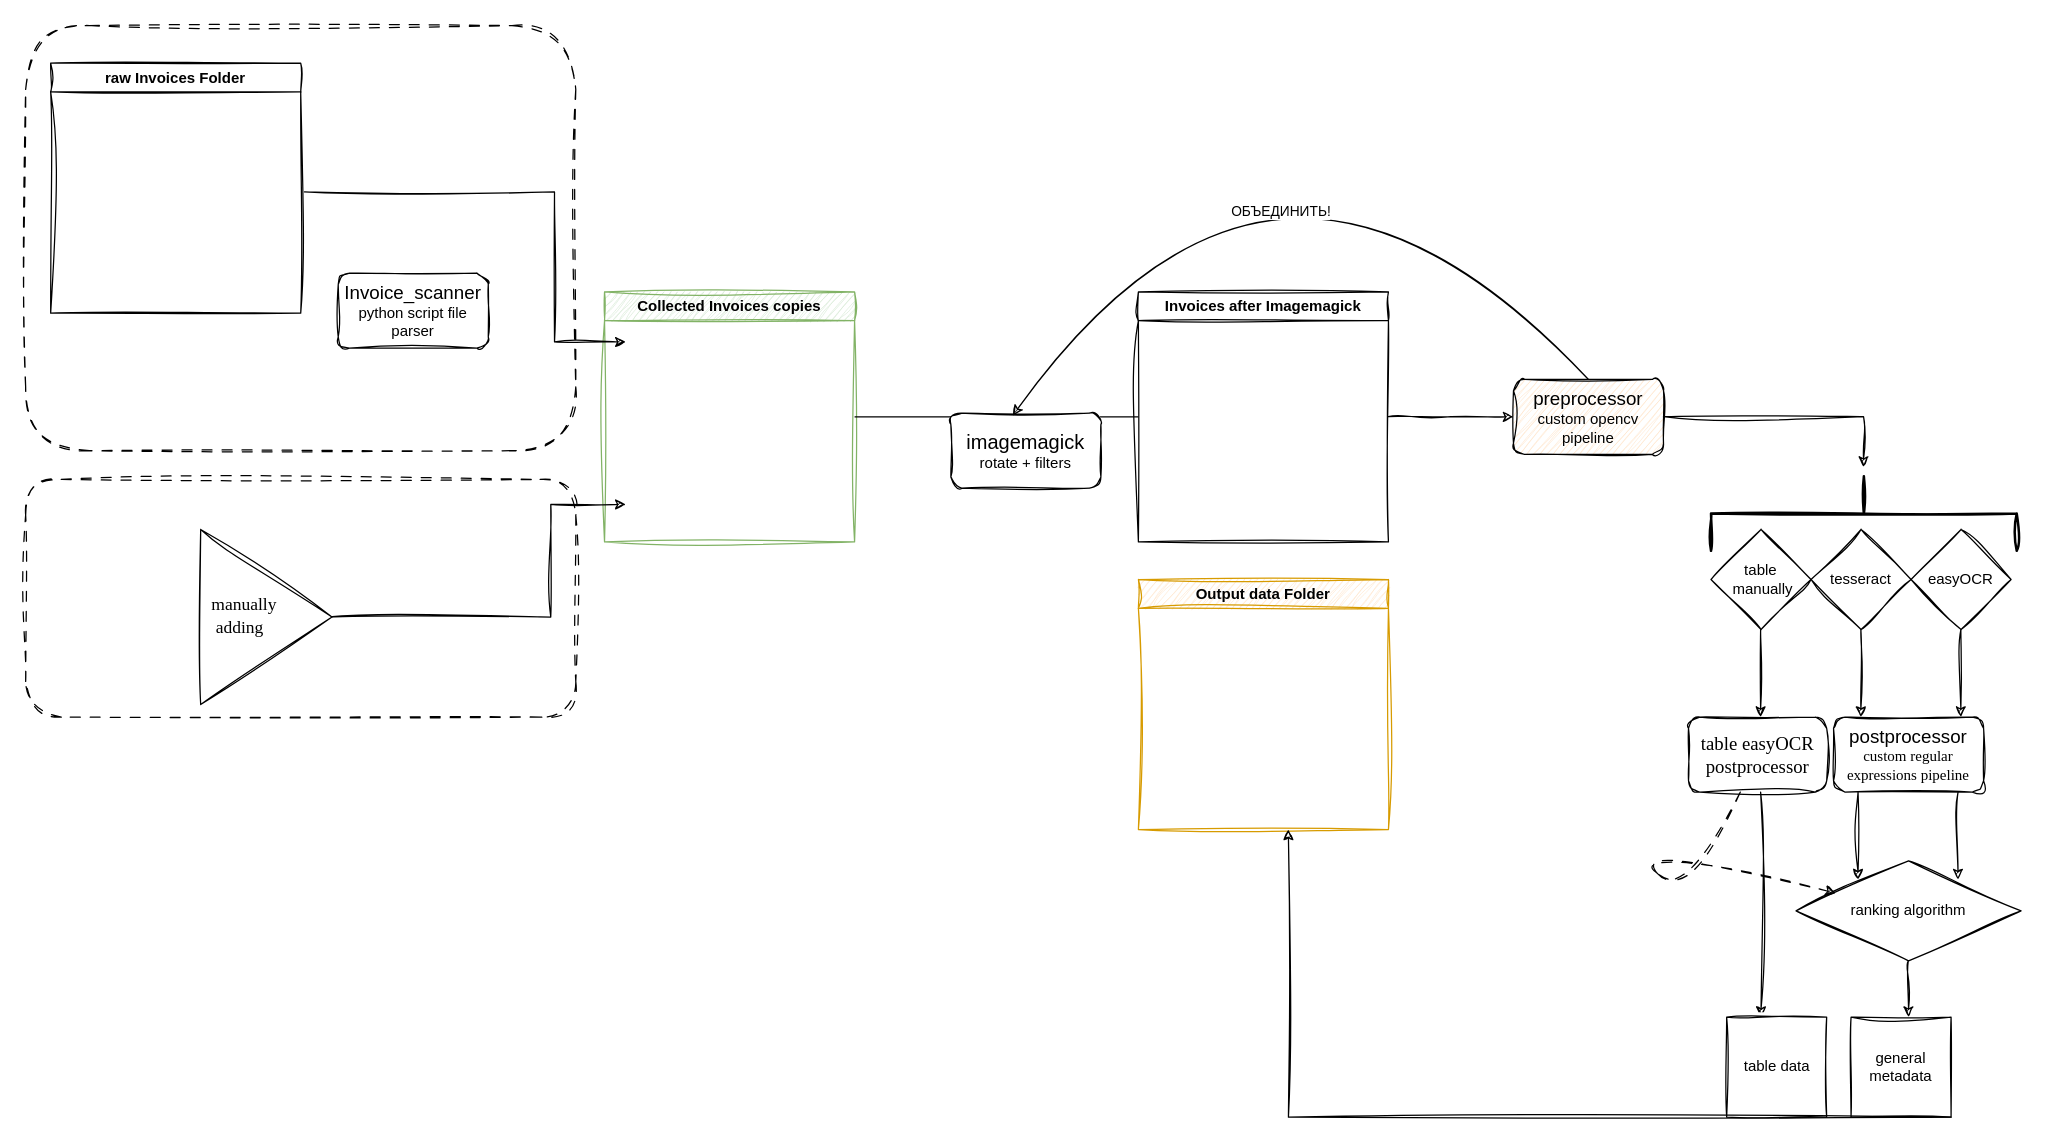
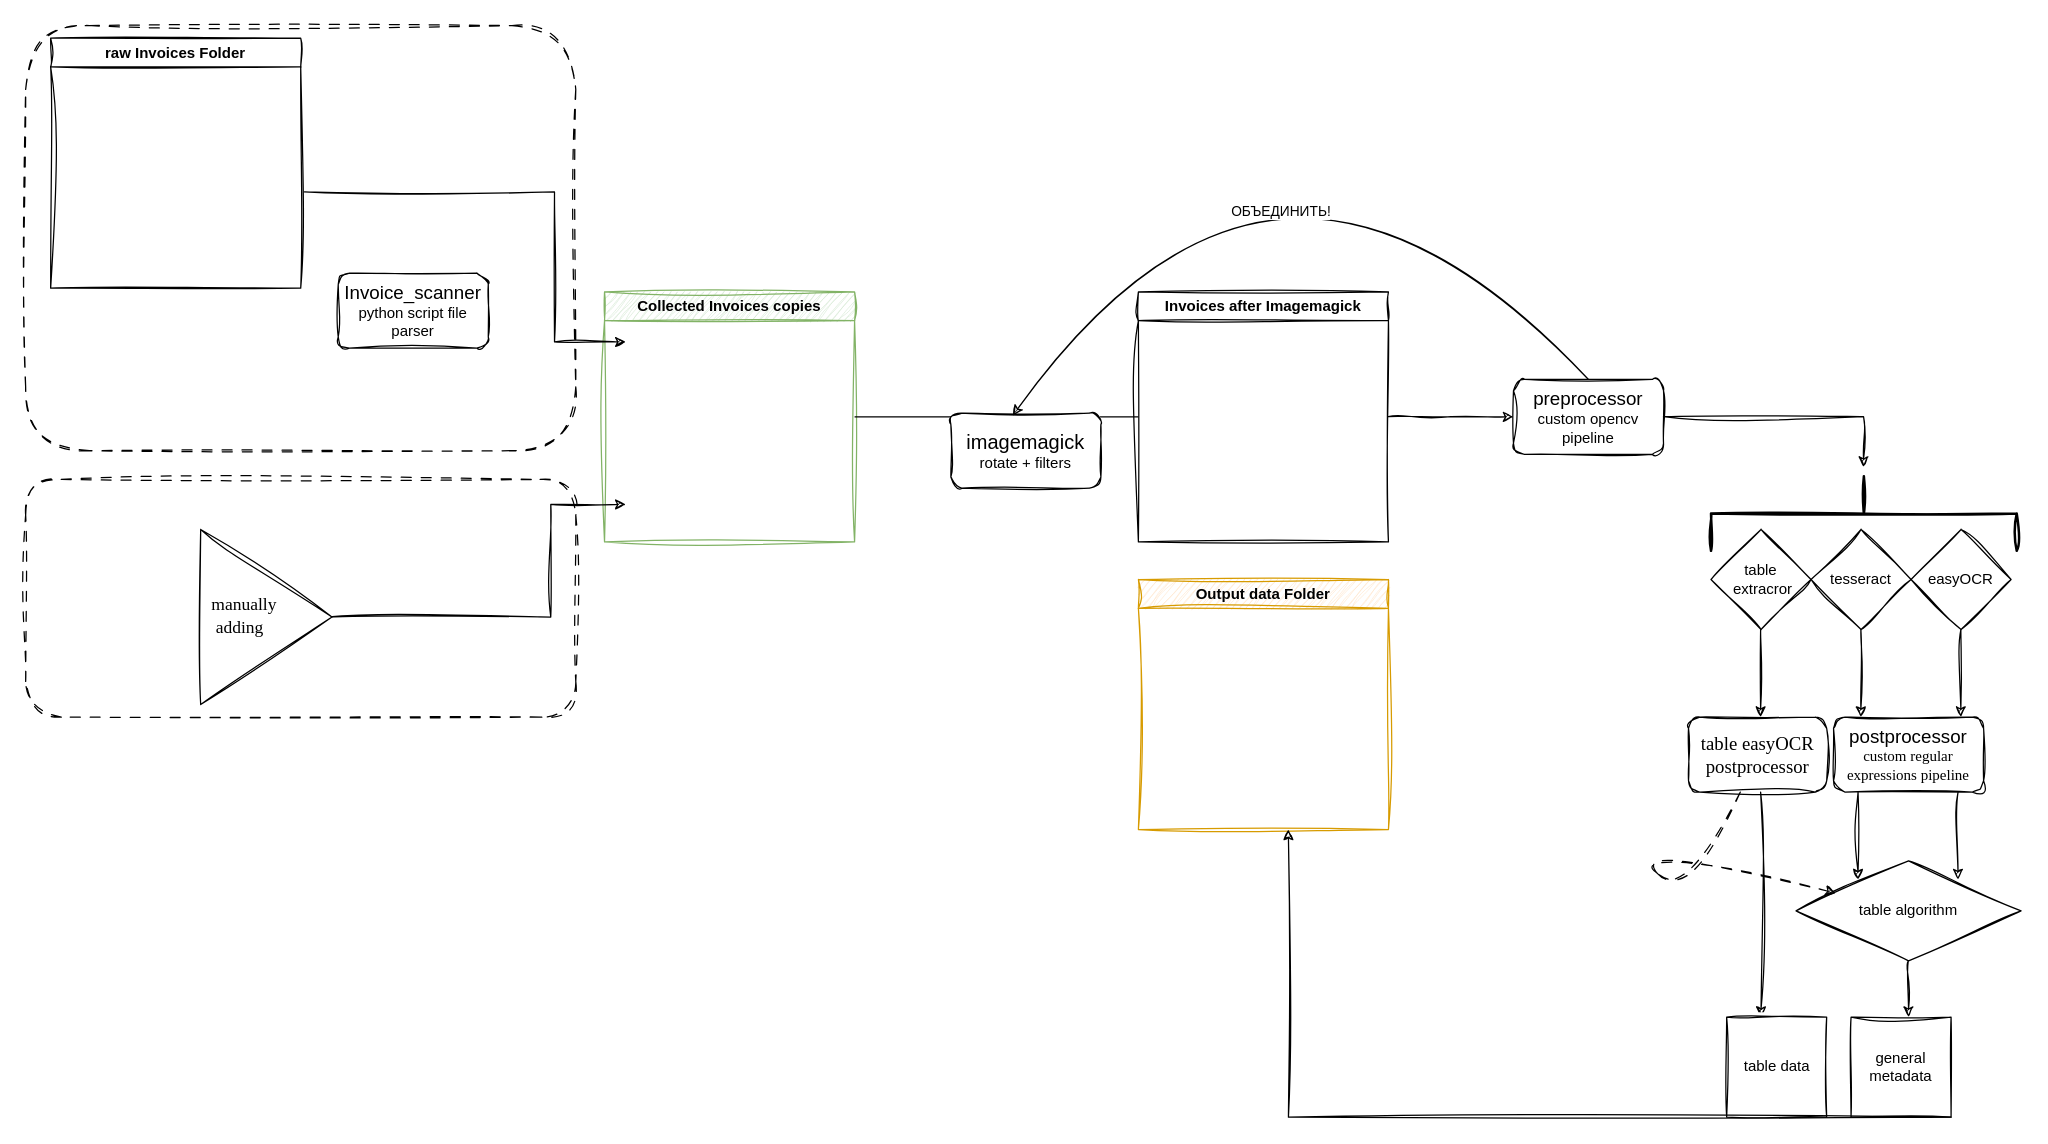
  <mxCell id="0" />
  <mxCell id="1" parent="0" />
  <mxCell id="2" value="" style="rounded=1;whiteSpace=wrap;html=1;fillColor=none;dashed=1;dashPattern=8 8;sketch=1;curveFitting=1;jiggle=2;" vertex="1" parent="1"><mxGeometry x="20" y="383" width="440" height="190" as="geometry" /></mxCell>
  <mxCell id="3" value="" style="rounded=1;whiteSpace=wrap;html=1;fillColor=none;dashed=1;dashPattern=8 8;strokeColor=#000000;sketch=1;curveFitting=1;jiggle=2;" vertex="1" parent="1"><mxGeometry x="20" y="20" width="440" height="340" as="geometry" /></mxCell>
  <mxCell id="4" value="" style="strokeWidth=2;html=1;shape=mxgraph.flowchart.annotation_1;align=left;pointerEvents=1;" parent="1" vertex="1"><mxGeometry x="1320" y="423" height="100" as="geometry" /></mxCell>
  <mxCell id="5" value="Invoices after Imagemagick" style="swimlane;whiteSpace=wrap;html=1;sketch=1;curveFitting=1;jiggle=2;" parent="1" vertex="1"><mxGeometry x="910" y="233" width="200" height="200" as="geometry" /></mxCell>
  <mxCell id="6" value="tesseract" style="rhombus;whiteSpace=wrap;html=1;sketch=1;curveFitting=1;jiggle=2;" parent="1" vertex="1"><mxGeometry x="1448" y="423" width="80" height="80" as="geometry" /></mxCell>
- <mxCell id="7" value="table&lt;div&gt;&amp;nbsp;manually&lt;/div&gt;" style="rhombus;whiteSpace=wrap;html=1;sketch=1;curveFitting=1;jiggle=2;" parent="1" vertex="1"><mxGeometry x="1368" y="423" width="80" height="80" as="geometry" /></mxCell>
- <mxCell id="8" value="&lt;font style=&quot;font-size: 15px;&quot;&gt;preprocessor&lt;/font&gt;&lt;div&gt;custom opencv pipeline&lt;/div&gt;" style="rounded=1;whiteSpace=wrap;html=1;sketch=1;curveFitting=1;jiggle=2;fillColor=#ffe6cc;" parent="1" vertex="1"><mxGeometry x="1210" y="303" width="120" height="60" as="geometry" /></mxCell>
+ <mxCell id="7" value="table&lt;div&gt;&amp;nbsp;extracror&lt;/div&gt;" style="rhombus;whiteSpace=wrap;html=1;sketch=1;curveFitting=1;jiggle=2;" parent="1" vertex="1"><mxGeometry x="1368" y="423" width="80" height="80" as="geometry" /></mxCell>
+ <mxCell id="8" value="&lt;font style=&quot;font-size: 15px;&quot;&gt;preprocessor&lt;/font&gt;&lt;div&gt;custom opencv pipeline&lt;/div&gt;" style="rounded=1;whiteSpace=wrap;html=1;sketch=1;curveFitting=1;jiggle=2;" parent="1" vertex="1"><mxGeometry x="1210" y="303" width="120" height="60" as="geometry" /></mxCell>
  <mxCell id="9" value="Output data Folder" style="swimlane;whiteSpace=wrap;html=1;glass=0;shadow=0;sketch=1;curveFitting=1;jiggle=2;fillColor=#ffe6cc;strokeColor=#d79b00;" parent="1" vertex="1"><mxGeometry x="910" y="463" width="200" height="200" as="geometry" /></mxCell>
- <mxCell id="10" value="raw Invoices Folder" style="swimlane;whiteSpace=wrap;html=1;sketch=1;curveFitting=1;jiggle=2;" vertex="1" parent="1"><mxGeometry x="40" y="50" width="200" height="200" as="geometry" /></mxCell>
+ <mxCell id="10" value="raw Invoices Folder" style="swimlane;whiteSpace=wrap;html=1;sketch=1;curveFitting=1;jiggle=2;" vertex="1" parent="1"><mxGeometry x="40" y="30" width="200" height="200" as="geometry" /></mxCell>
  <mxCell id="11" value="Collected Invoices copies" style="swimlane;whiteSpace=wrap;html=1;sketch=1;curveFitting=1;jiggle=2;fillColor=#d5e8d4;strokeColor=#82b366;" vertex="1" parent="1"><mxGeometry x="483" y="233" width="200" height="200" as="geometry" /></mxCell>
  <mxCell id="12" style="rounded=0;orthogonalLoop=1;jettySize=auto;html=1;sketch=1;curveFitting=1;jiggle=2;" edge="1" parent="11"><mxGeometry relative="1" as="geometry"><mxPoint x="17" y="40" as="targetPoint" /><mxPoint x="-240" y="-80" as="sourcePoint" /><Array as="points"><mxPoint x="-40" y="-80" /><mxPoint x="-40" y="40" /></Array></mxGeometry></mxCell>
  <mxCell id="13" style="edgeStyle=orthogonalEdgeStyle;rounded=0;orthogonalLoop=1;jettySize=auto;html=1;entryX=0;entryY=0.5;entryDx=0;entryDy=0;exitX=1;exitY=0.5;exitDx=0;exitDy=0;endArrow=none;" edge="1" parent="1" source="11" target="5"><mxGeometry relative="1" as="geometry"><mxPoint x="710" y="333" as="targetPoint" /><mxPoint x="690" y="333" as="sourcePoint" /><Array as="points" /></mxGeometry></mxCell>
  <mxCell id="14" style="rounded=0;orthogonalLoop=1;jettySize=auto;html=1;sketch=1;curveFitting=1;jiggle=2;" edge="1" parent="1"><mxGeometry relative="1" as="geometry"><mxPoint x="500" y="403" as="targetPoint" /><mxPoint x="260" y="493" as="sourcePoint" /><Array as="points"><mxPoint x="440" y="493" /><mxPoint x="440" y="403" /></Array></mxGeometry></mxCell>
  <mxCell id="15" value="&lt;div style=&quot;text-align: center;&quot;&gt;&lt;span style=&quot;font-size: 14px; font-family: &amp;quot;Comic Sans MS&amp;quot;; background-color: initial;&quot;&gt;&amp;nbsp; manually&lt;/span&gt;&lt;/div&gt;&lt;div style=&quot;text-align: center; font-size: 14px;&quot;&gt;&lt;font face=&quot;Comic Sans MS&quot; style=&quot;font-size: 14px;&quot;&gt;adding&lt;/font&gt;&lt;/div&gt;" style="triangle;whiteSpace=wrap;html=1;align=left;sketch=1;curveFitting=1;jiggle=2;" vertex="1" parent="1"><mxGeometry x="160" y="423" width="105" height="140" as="geometry" /></mxCell>
  <mxCell id="16" value="&lt;font style=&quot;font-size: 16px;&quot;&gt;imagemagick&lt;/font&gt;&lt;div&gt;rotate + filters&lt;/div&gt;" style="rounded=1;whiteSpace=wrap;html=1;sketch=1;curveFitting=1;jiggle=2;" vertex="1" parent="1"><mxGeometry x="760" y="330" width="120" height="60" as="geometry" /></mxCell>
  <mxCell id="17" value="&lt;font style=&quot;font-size: 15px;&quot;&gt;Invoice_scanner&lt;/font&gt;&lt;div style=&quot;&quot;&gt;&lt;font style=&quot;font-size: 12px;&quot;&gt;python script file parser&lt;/font&gt;&lt;/div&gt;" style="rounded=1;whiteSpace=wrap;html=1;sketch=1;curveFitting=1;jiggle=2;" vertex="1" parent="1"><mxGeometry x="270" y="218" width="120" height="60" as="geometry" /></mxCell>
  <mxCell id="18" value="" style="curved=1;endArrow=classic;html=1;rounded=0;exitX=0.5;exitY=0;exitDx=0;exitDy=0;entryX=0.413;entryY=0.033;entryDx=0;entryDy=0;entryPerimeter=0;sketch=1;curveFitting=1;jiggle=2;" edge="1" parent="1" source="8" target="16"><mxGeometry width="50" height="50" relative="1" as="geometry"><mxPoint x="990" y="393" as="sourcePoint" /><mxPoint x="950" y="143" as="targetPoint" /><Array as="points"><mxPoint x="1020" y="33" /></Array></mxGeometry></mxCell>
  <mxCell id="19" value="ОБЪЕДИНИТЬ!" style="edgeLabel;html=1;align=center;verticalAlign=middle;resizable=0;points=[];" vertex="1" connectable="0" parent="18"><mxGeometry x="0.3" y="81" relative="1" as="geometry"><mxPoint as="offset" /></mxGeometry></mxCell>
  <mxCell id="20" value="easyOCR" style="rhombus;whiteSpace=wrap;html=1;sketch=1;curveFitting=1;jiggle=2;" vertex="1" parent="1"><mxGeometry x="1528" y="423" width="80" height="80" as="geometry" /></mxCell>
  <mxCell id="21" value="&lt;font style=&quot;font-size: 15px;&quot;&gt;postprocessor&lt;/font&gt;&lt;div&gt;&lt;font face=&quot;Comic Sans MS&quot;&gt;custom regular expressions pipeline&lt;/font&gt;&lt;/div&gt;" style="rounded=1;whiteSpace=wrap;html=1;sketch=1;curveFitting=1;jiggle=2;" vertex="1" parent="1"><mxGeometry x="1466" y="573" width="120" height="60" as="geometry" /></mxCell>
  <mxCell id="22" value="" style="endArrow=classic;html=1;rounded=0;exitX=0.5;exitY=1;exitDx=0;exitDy=0;entryX=0.917;entryY=0;entryDx=0;entryDy=0;entryPerimeter=0;sketch=1;curveFitting=1;jiggle=2;" edge="1" parent="1"><mxGeometry width="50" height="50" relative="1" as="geometry"><mxPoint x="1487.86" y="503" as="sourcePoint" /><mxPoint x="1487.86" y="573" as="targetPoint" /></mxGeometry></mxCell>
  <mxCell id="23" value="" style="endArrow=classic;html=1;rounded=0;exitX=0.5;exitY=1;exitDx=0;exitDy=0;entryX=0.917;entryY=0;entryDx=0;entryDy=0;entryPerimeter=0;sketch=1;curveFitting=1;jiggle=2;" edge="1" parent="1"><mxGeometry width="50" height="50" relative="1" as="geometry"><mxPoint x="1567.83" y="503" as="sourcePoint" /><mxPoint x="1567.83" y="573" as="targetPoint" /></mxGeometry></mxCell>
- <mxCell id="24" value="ranking algorithm" style="rhombus;whiteSpace=wrap;html=1;sketch=1;curveFitting=1;jiggle=2;" vertex="1" parent="1"><mxGeometry x="1436" y="688" width="180" height="80" as="geometry" /></mxCell>
+ <mxCell id="24" value="table algorithm" style="rhombus;whiteSpace=wrap;html=1;sketch=1;curveFitting=1;jiggle=2;" vertex="1" parent="1"><mxGeometry x="1436" y="688" width="180" height="80" as="geometry" /></mxCell>
  <mxCell id="25" value="" style="endArrow=classic;html=1;rounded=0;exitX=0.5;exitY=1;exitDx=0;exitDy=0;entryX=0.917;entryY=0;entryDx=0;entryDy=0;entryPerimeter=0;sketch=1;curveFitting=1;jiggle=2;" edge="1" parent="1"><mxGeometry width="50" height="50" relative="1" as="geometry"><mxPoint x="1485.6" y="633" as="sourcePoint" /><mxPoint x="1485.6" y="703" as="targetPoint" /></mxGeometry></mxCell>
  <mxCell id="26" value="" style="endArrow=classic;html=1;rounded=0;exitX=0.5;exitY=1;exitDx=0;exitDy=0;entryX=0.917;entryY=0;entryDx=0;entryDy=0;entryPerimeter=0;sketch=1;curveFitting=1;jiggle=2;" edge="1" parent="1"><mxGeometry width="50" height="50" relative="1" as="geometry"><mxPoint x="1565.57" y="633" as="sourcePoint" /><mxPoint x="1565.57" y="703" as="targetPoint" /></mxGeometry></mxCell>
  <mxCell id="27" value="" style="strokeWidth=2;html=1;shape=mxgraph.flowchart.annotation_2;align=left;labelPosition=right;pointerEvents=1;rotation=90;sketch=1;curveFitting=1;jiggle=2;" vertex="1" parent="1"><mxGeometry x="1460.5" y="288" width="59.5" height="244.5" as="geometry" /></mxCell>
  <mxCell id="28" value="" style="endArrow=classic;html=1;rounded=0;edgeStyle=elbowEdgeStyle;sketch=1;curveFitting=1;jiggle=2;" edge="1" parent="1"><mxGeometry width="50" height="50" relative="1" as="geometry"><mxPoint x="1110" y="332.76" as="sourcePoint" /><mxPoint x="1210" y="333" as="targetPoint" /><Array as="points" /></mxGeometry></mxCell>
  <mxCell id="29" value="" style="endArrow=classic;html=1;rounded=0;edgeStyle=elbowEdgeStyle;sketch=1;curveFitting=1;jiggle=2;" edge="1" parent="1"><mxGeometry width="50" height="50" relative="1" as="geometry"><mxPoint x="1330" y="332.76" as="sourcePoint" /><mxPoint x="1490" y="373" as="targetPoint" /><Array as="points"><mxPoint x="1490" y="333" /></Array></mxGeometry></mxCell>
  <mxCell id="30" value="" style="endArrow=classic;html=1;rounded=0;exitX=0.5;exitY=1;exitDx=0;exitDy=0;sketch=1;curveFitting=1;jiggle=2;" edge="1" parent="1"><mxGeometry width="50" height="50" relative="1" as="geometry"><mxPoint x="1525.76" y="768" as="sourcePoint" /><mxPoint x="1526" y="813" as="targetPoint" /></mxGeometry></mxCell>
  <mxCell id="31" value="general metadata" style="whiteSpace=wrap;html=1;aspect=fixed;sketch=1;curveFitting=1;jiggle=2;" vertex="1" parent="1"><mxGeometry x="1480" y="813" width="80" height="80" as="geometry" /></mxCell>
  <mxCell id="32" value="" style="endArrow=classic;html=1;rounded=0;exitX=0.5;exitY=1;exitDx=0;exitDy=0;entryX=0.917;entryY=0;entryDx=0;entryDy=0;entryPerimeter=0;sketch=1;curveFitting=1;jiggle=2;" edge="1" parent="1"><mxGeometry width="50" height="50" relative="1" as="geometry"><mxPoint x="1407.66" y="503" as="sourcePoint" /><mxPoint x="1407.66" y="573" as="targetPoint" /></mxGeometry></mxCell>
  <mxCell id="33" value="&lt;font face=&quot;Comic Sans MS&quot; style=&quot;font-size: 15px;&quot;&gt;table easyOCR postprocessor&lt;/font&gt;" style="rounded=1;whiteSpace=wrap;html=1;sketch=1;curveFitting=1;jiggle=2;" vertex="1" parent="1"><mxGeometry x="1350" y="573" width="110.5" height="60" as="geometry" /></mxCell>
  <mxCell id="34" value="" style="endArrow=classic;html=1;rounded=0;exitX=0.5;exitY=1;exitDx=0;exitDy=0;sketch=1;curveFitting=1;jiggle=2;" edge="1" parent="1"><mxGeometry width="50" height="50" relative="1" as="geometry"><mxPoint x="1407.66" y="633" as="sourcePoint" /><mxPoint x="1408" y="813" as="targetPoint" /></mxGeometry></mxCell>
  <mxCell id="35" value="table data" style="whiteSpace=wrap;html=1;aspect=fixed;sketch=1;curveFitting=1;jiggle=2;" vertex="1" parent="1"><mxGeometry x="1380.5" y="813" width="80" height="80" as="geometry" /></mxCell>
  <mxCell id="36" value="" style="curved=1;endArrow=classic;html=1;rounded=0;dashed=1;dashPattern=8 8;sketch=1;curveFitting=1;jiggle=2;" edge="1" parent="1" source="33" target="24"><mxGeometry width="50" height="50" relative="1" as="geometry"><mxPoint x="1300" y="723" as="sourcePoint" /><mxPoint x="1350" y="673" as="targetPoint" /><Array as="points"><mxPoint x="1350" y="723" /><mxPoint x="1300" y="673" /></Array></mxGeometry></mxCell>
  <mxCell id="37" value="" style="endArrow=classic;html=1;rounded=0;sketch=1;curveFitting=1;jiggle=2;" edge="1" parent="1"><mxGeometry width="50" height="50" relative="1" as="geometry"><mxPoint x="1560" y="893" as="sourcePoint" /><mxPoint x="1030" y="663" as="targetPoint" /><Array as="points"><mxPoint x="1030" y="893" /></Array></mxGeometry></mxCell>
